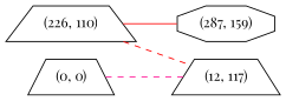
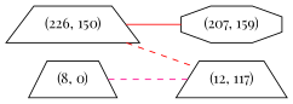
  graph {
    fontname="Playfair Display"
    rankdir=LR
    node [fontname="Playfair Display" shape=trapezium]
    edge [color=red fontname="Playfair Display" style=dashed weight=1]
-   "(207, 159)" [shape=octagon label="(287, 159)"]
-   "(226, 110)"
+   "(207, 159)" [shape=octagon]
+   "(226, 110)" [label="(226, 150)"]
    n3 [label="(12, 117)"]
-   "(0, 0)"
+   "(0, 0)" [label="(8, 0)"]
    "(226, 110)" -- "(207, 159)" [style=solid]
    "(226, 110)" -- n3
    "(0, 0)" -- n3 [color=deeppink weight=4]
  }
